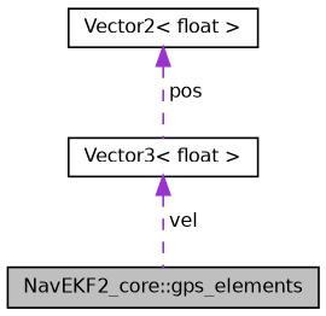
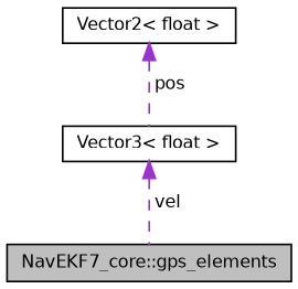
  digraph {
    node [color=black fillcolor=white fontname=Helvetica fontsize=10 shape=record style=filled]
    edge [color=darkorchid3 dir=back fontname=Helvetica fontsize=10 labelfontname=Helvetica labelfontsize=10 style=dashed]
-   n1 [fillcolor=grey75 fontcolor=black height=0.2 label="NavEKF2_core::gps_elements" width=0.4]
+   n1 [fillcolor=grey75 fontcolor=black height=0.2 label="NavEKF7_core::gps_elements" width=0.4]
    n2 [height=0.2 label="Vector3\< float \>" width=0.4]
    n3 [height=0.2 label="Vector2\< float \>" width=0.4]
    n2 -> n1 [label=" vel"]
    n3 -> n2 [label=" pos"]
  }
